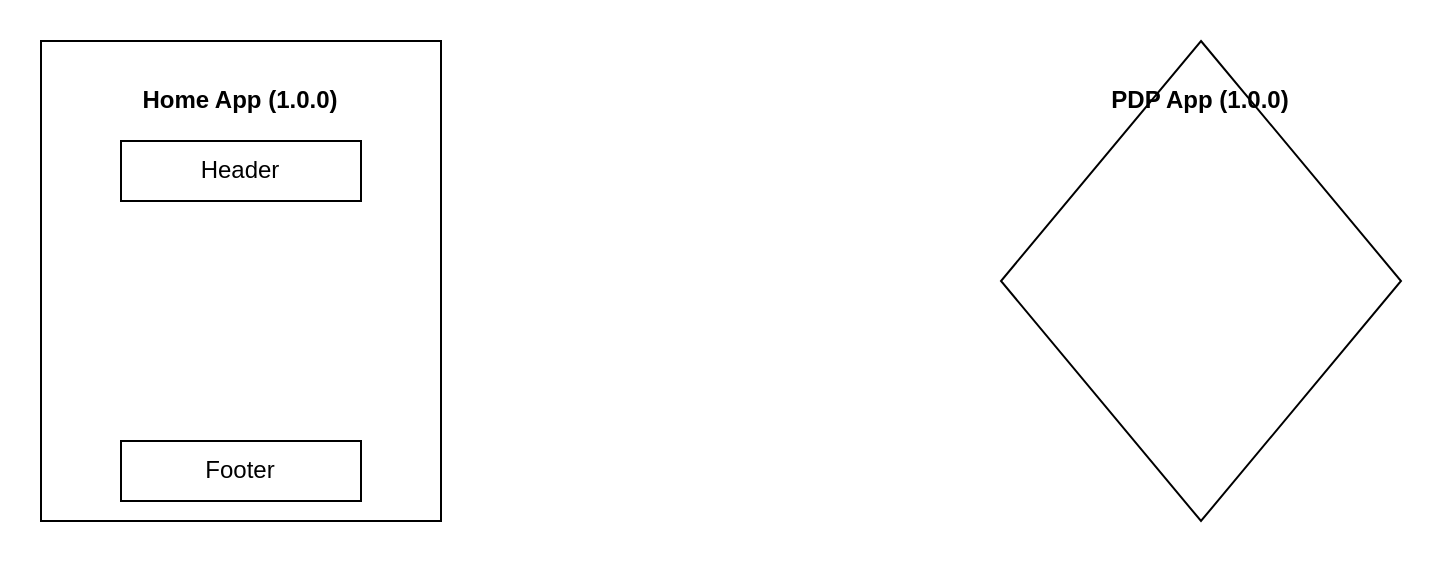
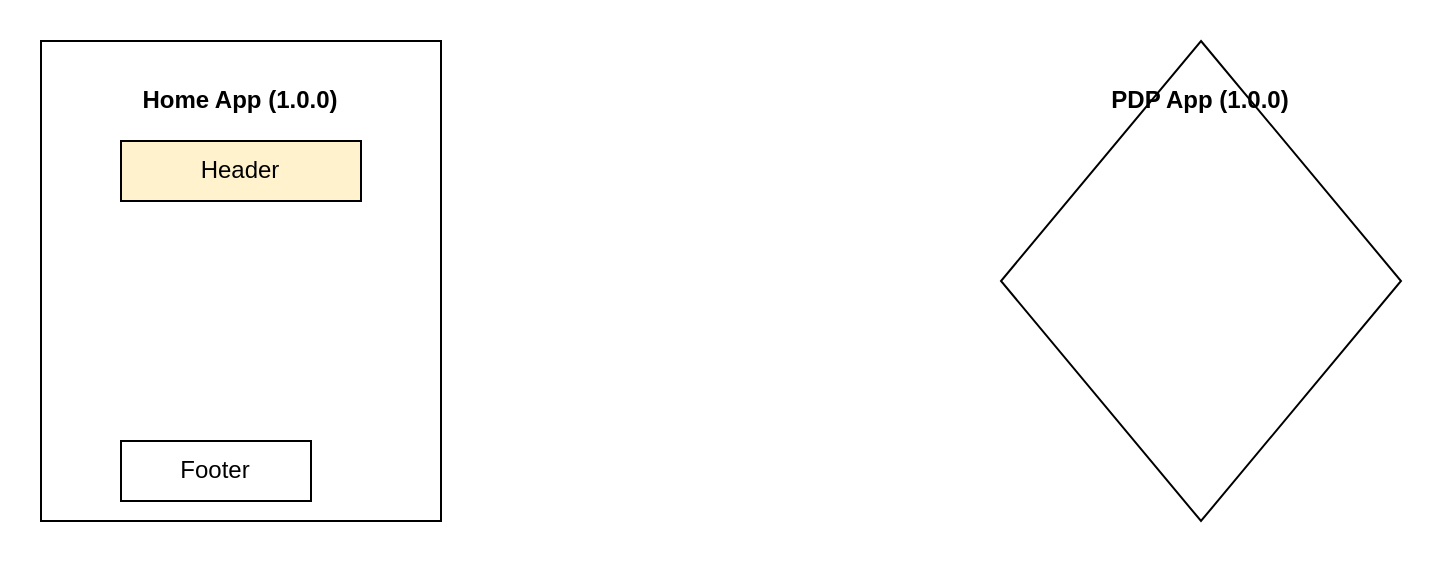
  <mxCell id="0" />
  <mxCell id="1" parent="0" />
  <mxCell id="2" value="&lt;h4&gt;Home App (1.0.0)&lt;/h4&gt;" style="rounded=0;whiteSpace=wrap;html=1;align=center;horizontal=1;verticalAlign=top;" vertex="1" parent="1"><mxGeometry x="20" y="20" width="200" height="240" as="geometry" /></mxCell>
- <mxCell id="3" value="Header" style="rounded=0;whiteSpace=wrap;html=1;" vertex="1" parent="1"><mxGeometry x="60" y="70" width="120" height="30" as="geometry" /></mxCell>
- <mxCell id="4" value="Footer" style="rounded=0;whiteSpace=wrap;html=1;" vertex="1" parent="1"><mxGeometry x="60" y="220" width="120" height="30" as="geometry" /></mxCell>
+ <mxCell id="3" value="Header" style="rounded=0;whiteSpace=wrap;html=1;fillColor=#fff2cc;" vertex="1" parent="1"><mxGeometry x="60" y="70" width="120" height="30" as="geometry" /></mxCell>
+ <mxCell id="4" value="Footer" style="rounded=0;whiteSpace=wrap;html=1;" vertex="1" parent="1"><mxGeometry x="60" y="220" width="95" height="30" as="geometry" /></mxCell>
  <mxCell id="5" value="&lt;h4&gt;PDP App (1.0.0)&lt;/h4&gt;" style="rhombus;whiteSpace=wrap;html=1;align=center;horizontal=1;verticalAlign=top;" vertex="1" parent="1"><mxGeometry x="500" y="20" width="200" height="240" as="geometry" /></mxCell>
